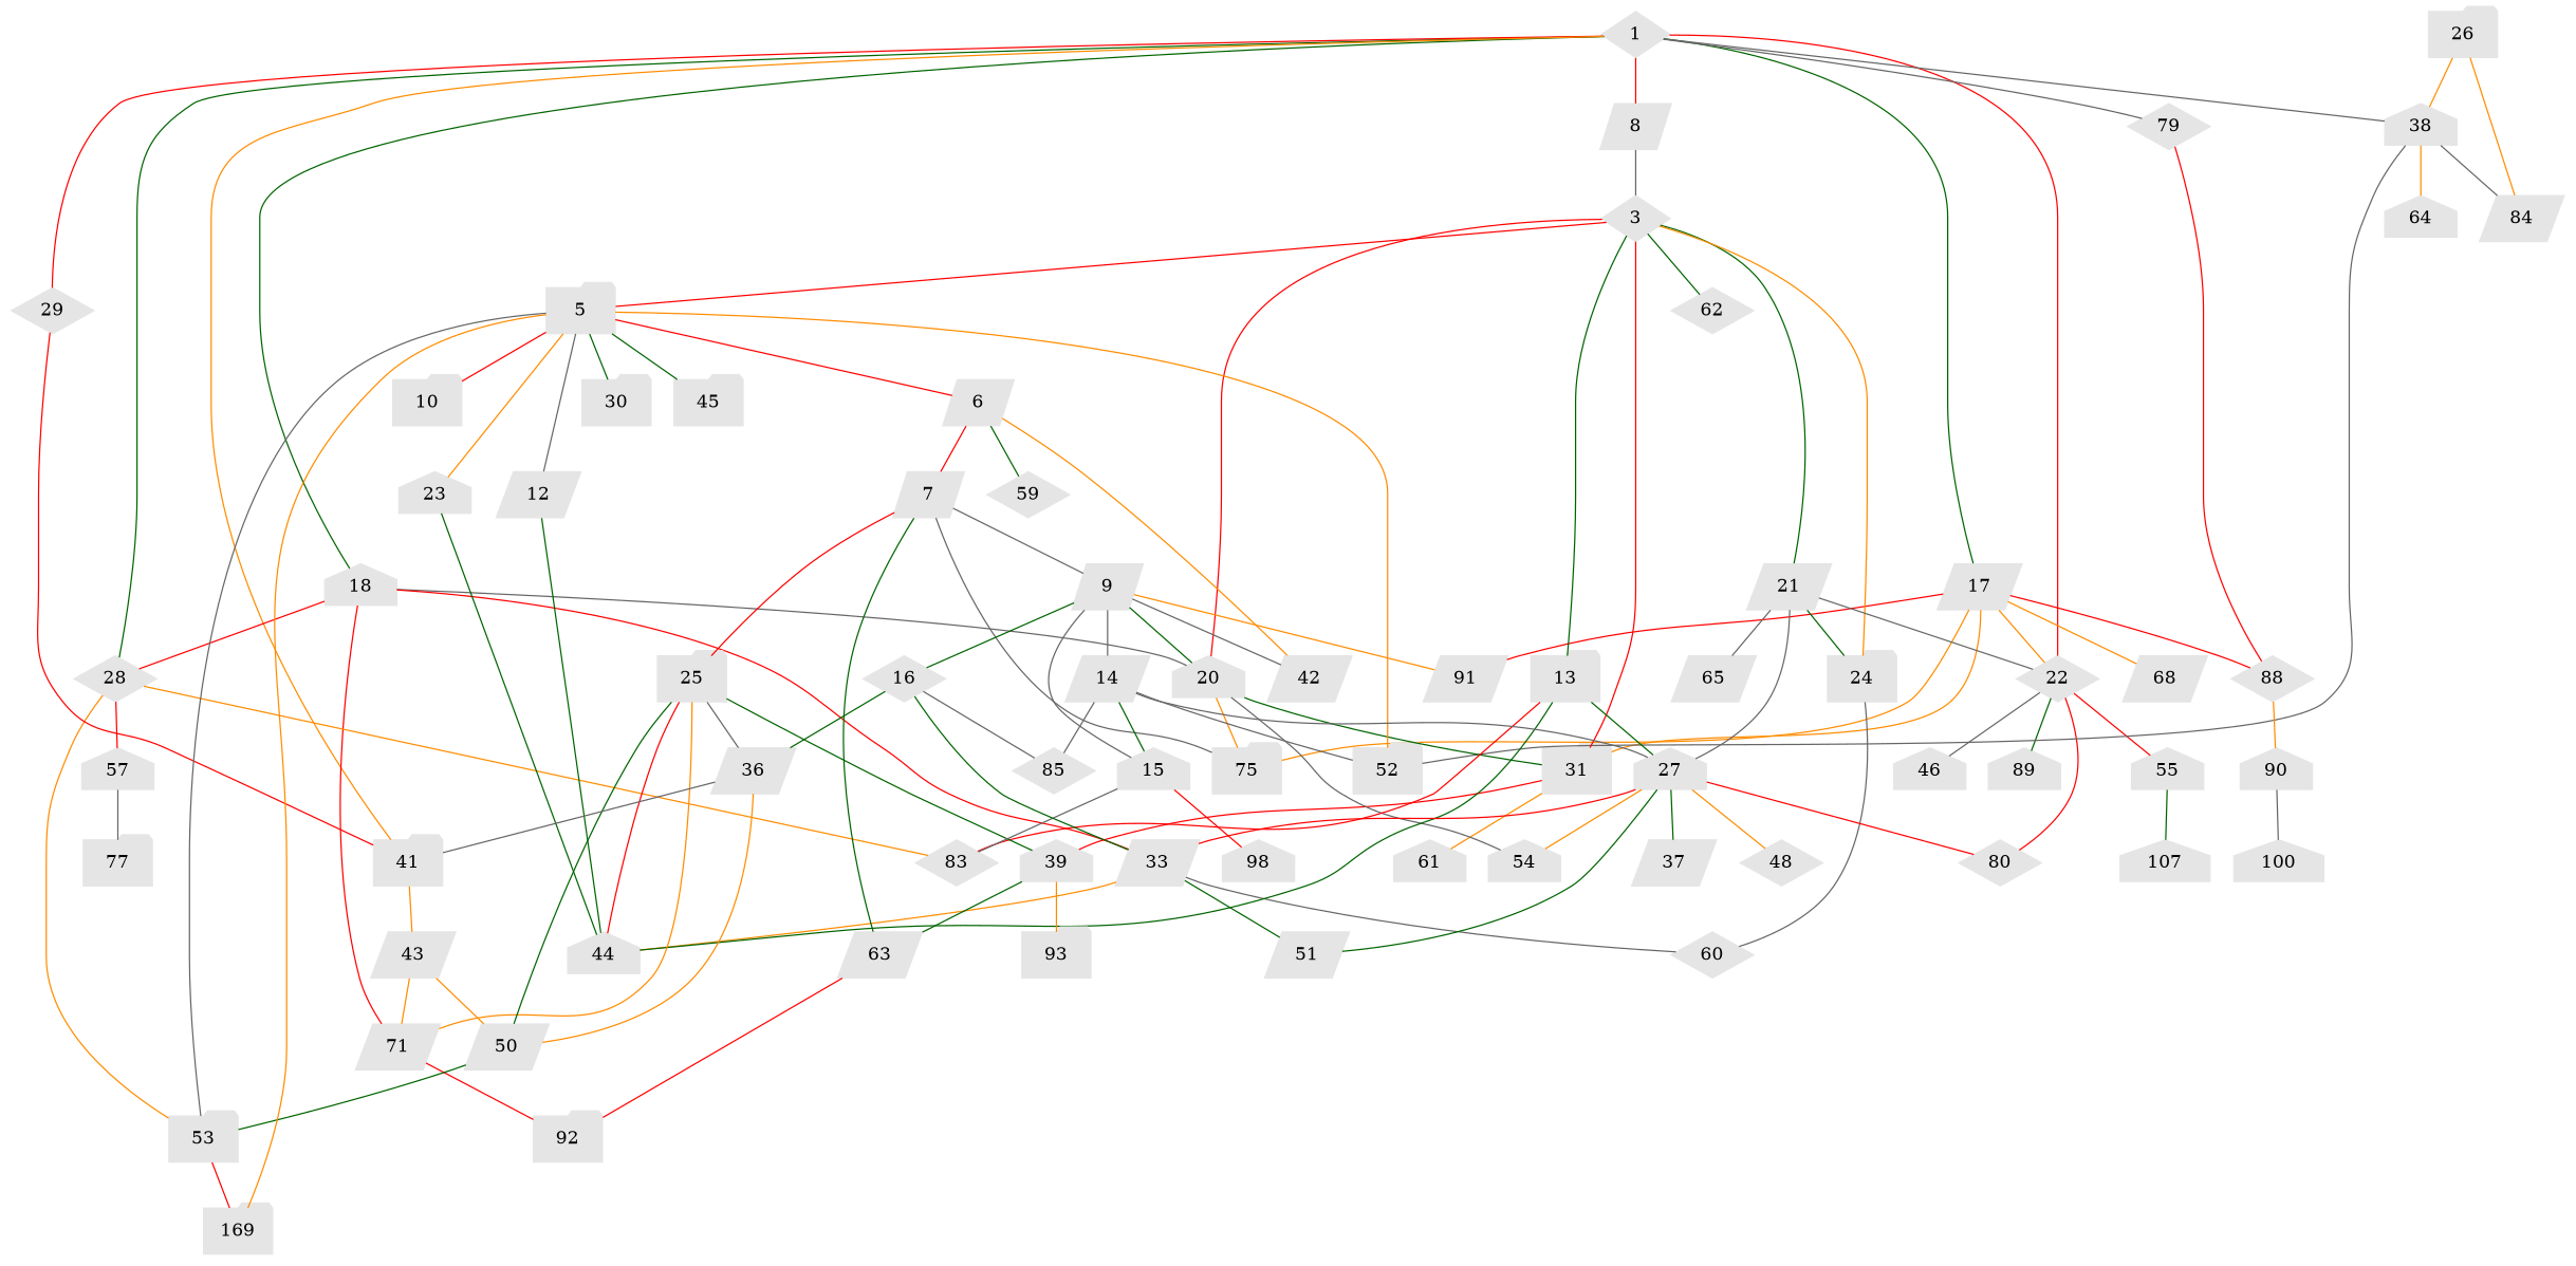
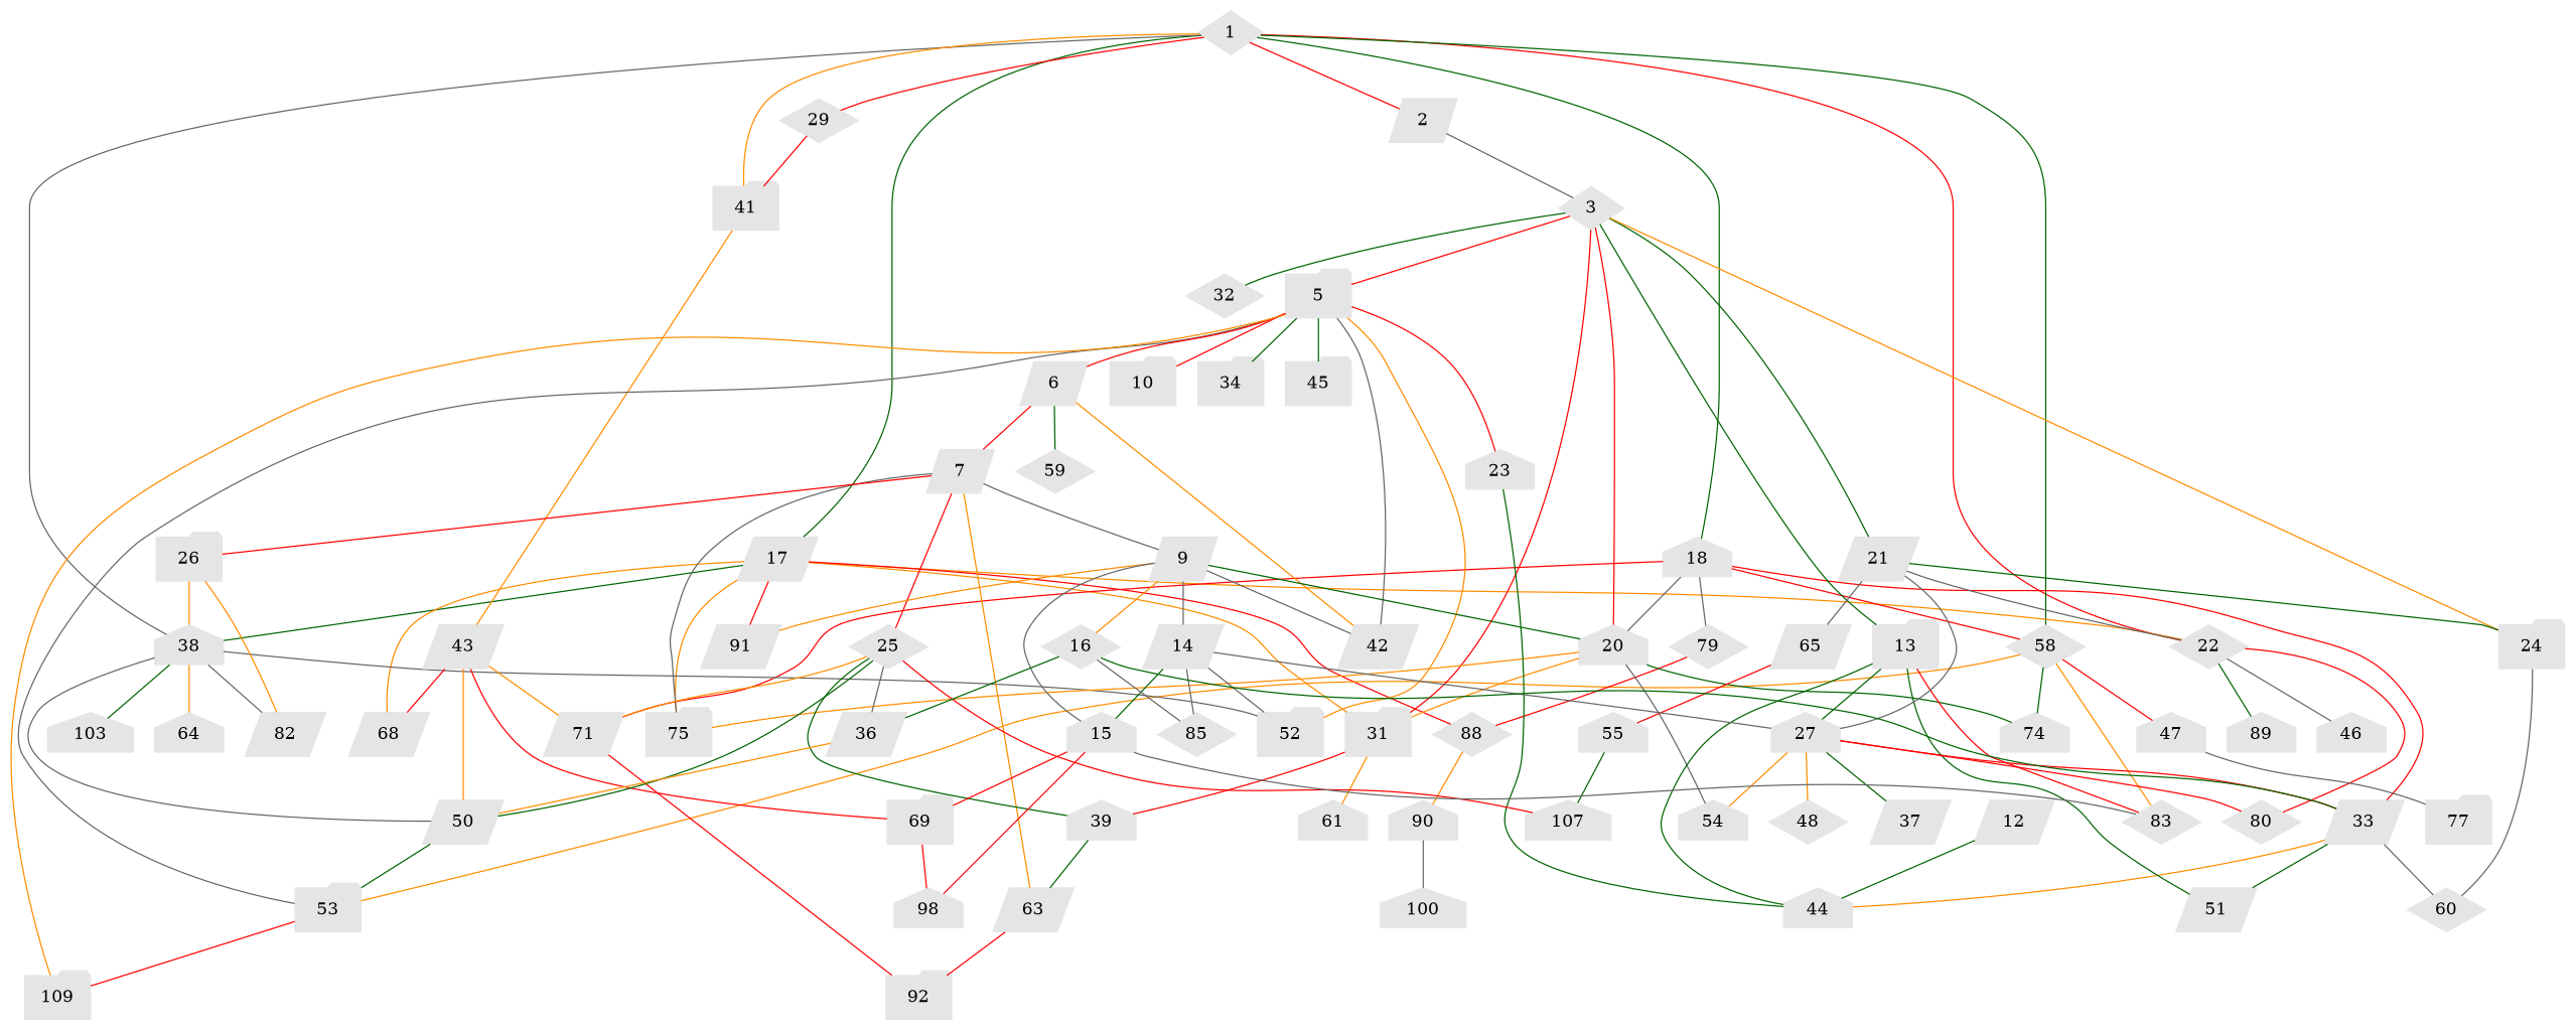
  graph {
    fontname="DejaVu Serif"
    node [color=gray90 fontname="DejaVu Serif" shape=parallelogram style=filled]
    edge [color=red fontname="DejaVu Serif"]
    1 [shape=diamond super="+11"]
-   2 [label=8]
+   2
    17 [super="+40"]
    18 [shape=house super="+58"]
    22 [shape=diamond super="+34"]
-   28 [shape=diamond super="+70"]
+   28 [shape=diamond super="+70" label=58]
    29 [shape=diamond super="+105"]
    38 [shape=house super="+67"]
    41 [shape=folder]
    79 [shape=diamond]
    3 [shape=diamond super="+4"]
    31 [shape=folder super="+104"]
    75 [shape=folder]
    91
    68 [super="+73"]
    88 [shape=diamond]
    20 [shape=house super="+56"]
    33 [super="+62"]
    71
    46 [shape=house]
    55 [shape=house]
    80 [shape=diamond]
    89 [shape=house]
    53 [shape=folder super="+94"]
    83 [shape=diamond]
-   47 [shape=house label=57]
+   74 [shape=house super="+101"]
+   47 [shape=house]
    52 [shape=folder super="+96"]
    50 [super="+97"]
-   82 [super="+102" label=84]
+   82 [super="+102"]
    64 [shape=house]
+   103 [shape=house]
    43 [super="+49"]
    5 [shape=folder super="+8"]
    13 [shape=folder super="+108"]
    21
    24 [shape=folder]
-   32 [shape=diamond label=62]
+   32 [shape=diamond]
    6
    10 [shape=folder]
    12
    23 [shape=house]
-   30 [shape=folder]
+   30 [shape=folder label=34]
    45 [shape=folder]
-   109 [shape=folder label=169]
+   109 [shape=folder]
    44 [shape=house super="+72"]
    27 [shape=house super="+87"]
    54 [shape=house super="+57"]
    65
    60 [shape=diamond]
    39 [shape=house]
    61 [shape=house]
    7 [super="+35"]
    42 [super="+76"]
    59 [shape=diamond]
    9 [super="+66"]
-   25 [shape=folder super="+86"]
+   25 [shape=diamond super="+86"]
    26 [shape=folder]
    63
    14 [super="+19"]
    15 [shape=house super="+78"]
    16 [shape=diamond super="+95"]
    36 [super="+99"]
    107 [shape=house]
    92 [shape=folder]
    85 [shape=diamond]
+   69 [shape=folder super="+81"]
    98 [shape=house]
    37 [super="+84"]
    48 [shape=diamond]
    51
    90 [shape=house super="+106"]
-   93 [shape=folder]
    77 [shape=folder]
    100 [shape=house]
    1 -- 2
    1 -- 17 [color=darkgreen]
    1 -- 18 [color=darkgreen]
    1 -- 22
    1 -- 28 [color=darkgreen]
    1 -- 29
    1 -- 38 [color=gray40]
    1 -- 41 [color=darkorange]
-   1 -- 79 [color=gray40]
+   18 -- 79 [color=gray40]
    2 -- 3 [color=gray40]
    17 -- 22 [color=darkorange]
+   17 -- 38 [color=darkgreen]
    17 -- 31 [color=darkorange]
    17 -- 75 [color=darkorange]
    17 -- 91
    17 -- 68 [color=darkorange]
    17 -- 88
    18 -- 28
    18 -- 20 [color=gray40]
    18 -- 33
    18 -- 71
    22 -- 46 [color=gray40]
-   22 -- 55
+   65 -- 55
    22 -- 80
    22 -- 89 [color=darkgreen]
    28 -- 53 [color=darkorange]
    28 -- 83 [color=darkorange]
+   28 -- 74 [color=darkgreen]
    28 -- 47
    29 -- 41
    38 -- 52 [color=gray40]
+   38 -- 50 [color=gray40]
    38 -- 82 [color=gray40]
    38 -- 64 [color=darkorange]
+   38 -- 103 [color=darkgreen]
    41 -- 43 [color=darkorange]
    79 -- 88
    3 -- 31
    3 -- 20
    3 -- 5
    3 -- 13 [color=darkgreen]
    3 -- 21 [color=darkgreen]
    3 -- 24 [color=darkorange]
    3 -- 32 [color=darkgreen]
    31 -- 39
    31 -- 61 [color=darkorange]
    88 -- 90 [color=darkorange]
-   20 -- 31 [color=darkgreen]
+   20 -- 31 [color=darkorange]
    20 -- 75 [color=darkorange]
+   20 -- 74 [color=darkgreen]
    20 -- 54 [color=gray40]
    33 -- 44 [color=darkorange]
    33 -- 60 [color=gray40]
    33 -- 51 [color=darkgreen]
    71 -- 92
    55 -- 107 [color=darkgreen]
    53 -- 109
    47 -- 77 [color=gray40]
    50 -- 53 [color=darkgreen]
+   43 -- 68
    43 -- 71 [color=darkorange]
    43 -- 50 [color=darkorange]
+   43 -- 69
    5 -- 53 [color=gray40]
    5 -- 52 [color=darkorange]
    5 -- 6
    5 -- 10
-   5 -- 12 [color=gray40]
-   5 -- 23 [color=darkorange]
+   5 -- 42 [color=gray40]
+   5 -- 23
    5 -- 30 [color=darkgreen]
    5 -- 45 [color=darkgreen]
    5 -- 109 [color=darkorange]
    13 -- 83
    13 -- 44 [color=darkgreen]
    13 -- 27 [color=darkgreen]
    21 -- 22 [color=gray40]
    21 -- 24 [color=darkgreen]
    21 -- 27 [color=gray40]
    21 -- 65 [color=gray40]
    24 -- 60 [color=gray40]
    6 -- 7
    6 -- 42 [color=darkorange]
    6 -- 59 [color=darkgreen]
    12 -- 44 [color=darkgreen]
    23 -- 44 [color=darkgreen]
    27 -- 33
    27 -- 80
    27 -- 54 [color=darkorange]
    27 -- 37 [color=darkgreen]
    27 -- 48 [color=darkorange]
-   27 -- 51 [color=darkgreen]
+   13 -- 51 [color=darkgreen]
    39 -- 63 [color=darkgreen]
-   39 -- 93 [color=darkorange]
    7 -- 75 [color=gray40]
    7 -- 9 [color=gray40]
    7 -- 25
-   7 -- 63 [color=darkgreen]
+   7 -- 26
+   7 -- 63 [color=darkorange]
    9 -- 91 [color=darkorange]
    9 -- 20 [color=darkgreen]
    9 -- 42 [color=gray40 weight=2]
    9 -- 14 [color=gray40 weight=2]
    9 -- 15 [color=gray40]
-   9 -- 16 [color=darkgreen]
+   9 -- 16 [color=darkorange]
    25 -- 71 [color=darkorange]
    25 -- 50 [color=darkgreen]
    25 -- 39 [color=darkgreen]
    25 -- 36 [color=gray40]
-   25 -- 44
+   25 -- 107
    26 -- 38 [color=darkorange]
    26 -- 82 [color=darkorange]
    63 -- 92
    14 -- 52 [color=gray40]
    14 -- 27 [color=gray40]
    14 -- 15 [color=darkgreen]
    14 -- 85 [color=gray40]
    15 -- 83 [color=gray40]
+   15 -- 69
    15 -- 98
    16 -- 33 [color=darkgreen]
    16 -- 36 [color=darkgreen]
    16 -- 85 [color=gray40]
-   36 -- 41 [color=gray40]
    36 -- 50 [color=darkorange]
+   69 -- 98
    90 -- 100 [color=gray40]
  }
